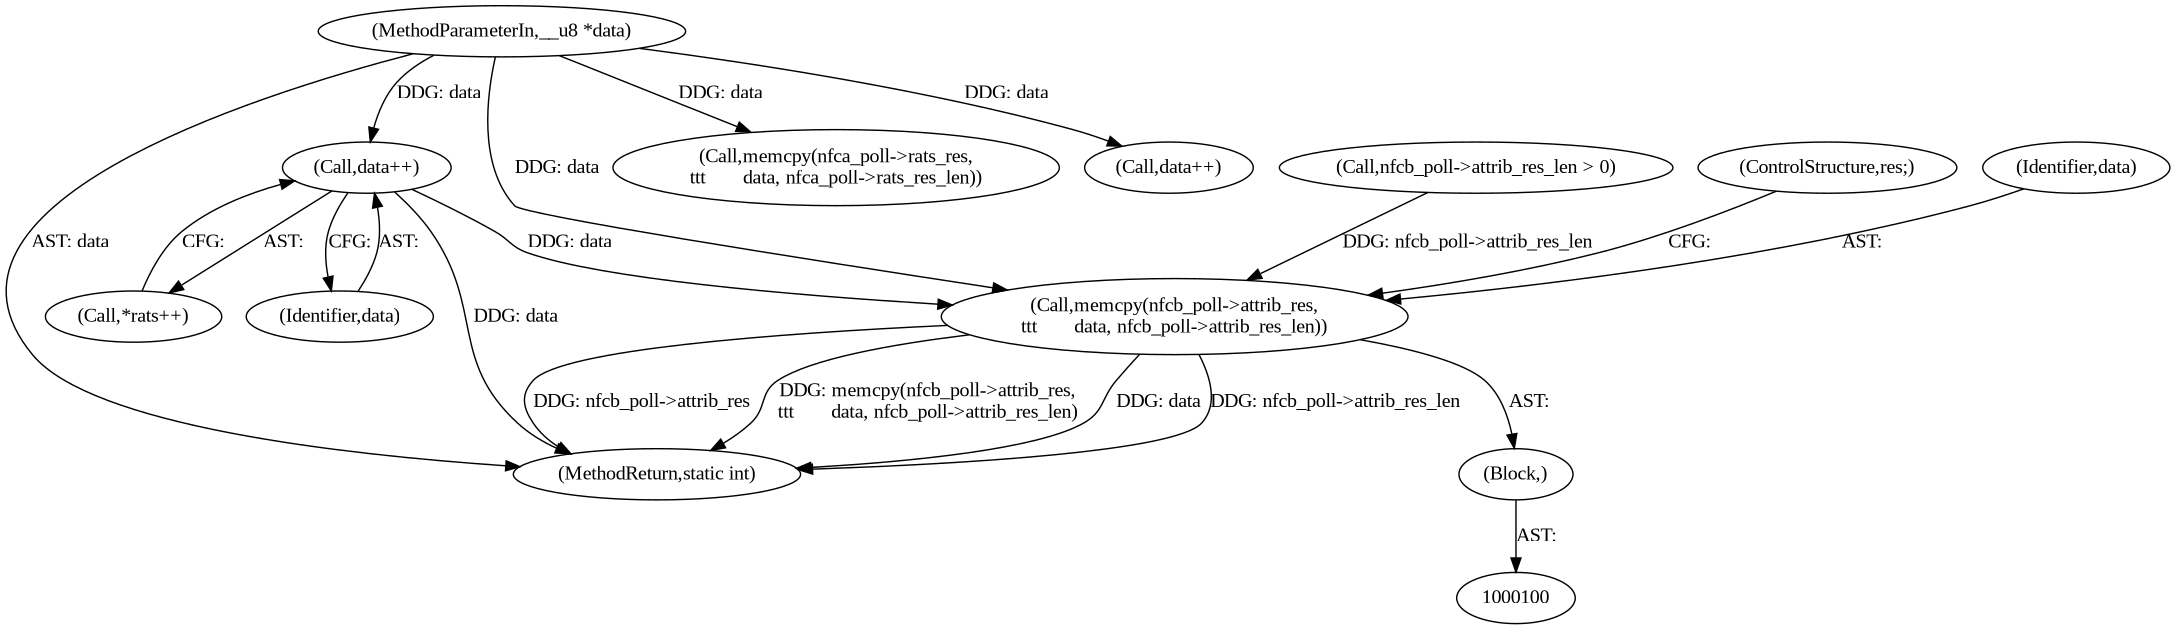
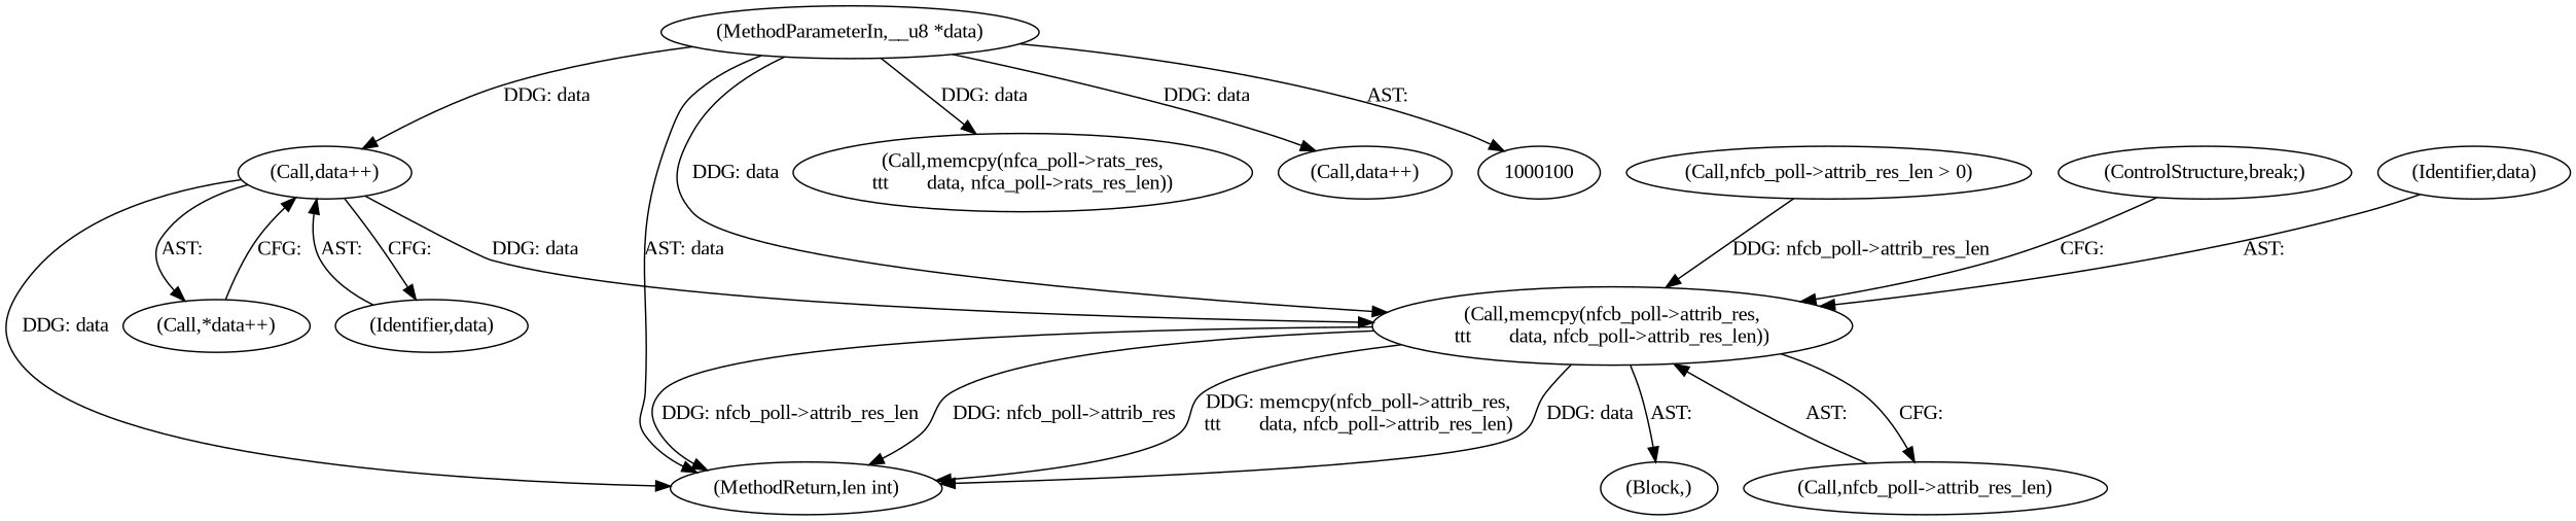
  digraph {
    fontname="Liberation Serif"
    node [fontname="Liberation Serif"]
    edge [fontname="Liberation Serif"]
    n1 [label="(Call,data++)"]
    n2 [label="(Call,memcpy(nfcb_poll->attrib_res,\n\t\t\t       data, nfcb_poll->attrib_res_len))"]
-   n3 [label="(MethodReturn,static int)"]
+   n3 [label="(MethodReturn,len int)"]
    n4 [label="(Identifier,data)"]
-   n5 [label="(Call,*rats++)"]
+   n5 [label="(Call,*data++)"]
    n6 [label="(Block,)"]
+   n7 [label="(Call,nfcb_poll->attrib_res_len)"]
    n8 [label="(MethodParameterIn,__u8 *data)"]
    n9 [label="(Call,memcpy(nfca_poll->rats_res,\n\t\t\t       data, nfca_poll->rats_res_len))"]
    n10 [label="(Call,data++)"]
    1000100
    n12 [label="(Call,nfcb_poll->attrib_res_len > 0)"]
-   n13 [label="(ControlStructure,res;)"]
+   n13 [label="(ControlStructure,break;)"]
    n14 [label="(Identifier,data)"]
    n1 -> n2 [label="DDG: data"]
    n1 -> n3 [label="DDG: data"]
    n1 -> n4 [label="CFG: "]
    n1 -> n5 [label="AST: "]
    n2 -> n3 [label="DDG: data"]
    n2 -> n3 [label="DDG: nfcb_poll->attrib_res_len"]
    n2 -> n3 [label="DDG: nfcb_poll->attrib_res"]
    n2 -> n3 [label="DDG: memcpy(nfcb_poll->attrib_res,\n\t\t\t       data, nfcb_poll->attrib_res_len)"]
    n2 -> n6 [label="AST: "]
+   n2 -> n7 [label="CFG: "]
    n4 -> n1 [label="AST: "]
    n5 -> n1 [label="CFG: "]
+   n7 -> n2 [label="AST: "]
    n8 -> n1 [label="DDG: data"]
    n8 -> n2 [label="DDG: data"]
    n8 -> n3 [label="AST: data"]
    n8 -> n9 [label="DDG: data"]
    n8 -> n10 [label="DDG: data"]
-   n6 -> 1000100 [label="AST: "]
+   n8 -> 1000100 [label="AST: "]
    n12 -> n2 [label="DDG: nfcb_poll->attrib_res_len"]
    n13 -> n2 [label="CFG: "]
    n14 -> n2 [label="AST: "]
  }
